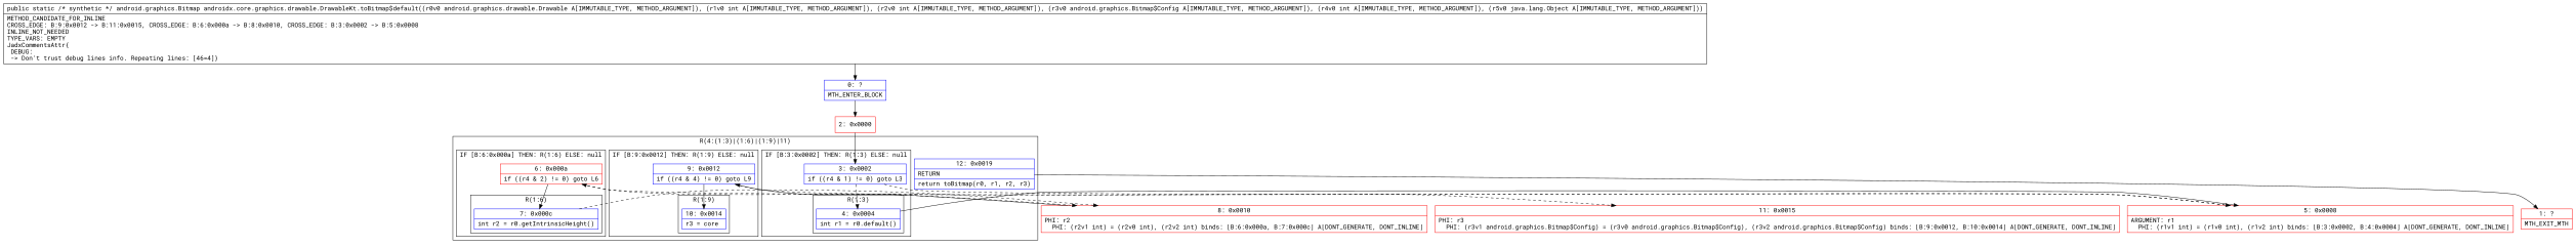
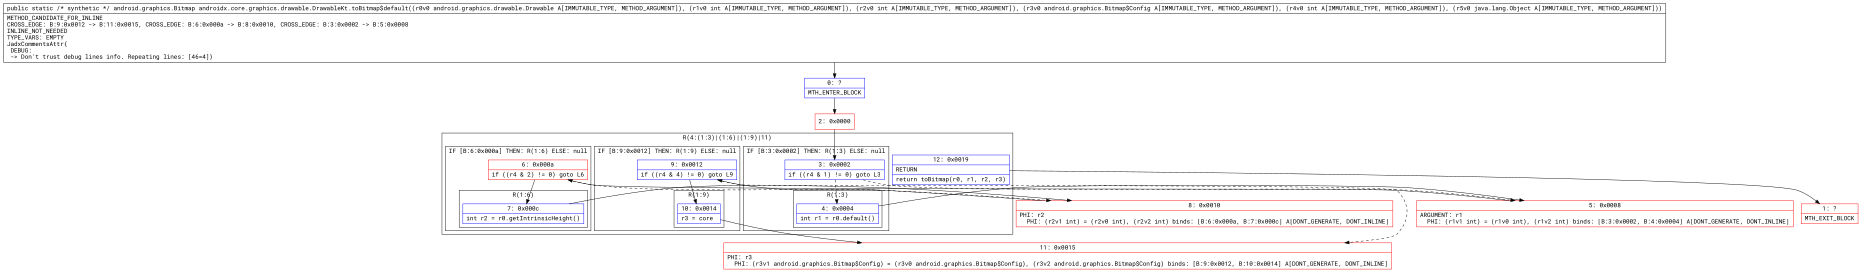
  digraph {
    fontname="Roboto Mono"
    node [color=blue fontname="Roboto Mono" shape=record]
    edge [fontname="Roboto Mono"]
    n1 [label="{4\:\ 0x0004|int r1 = r0.default()\l}"]
    n2 [label="{3\:\ 0x0002|if ((r4 & 1) != 0) goto L3\l}"]
    n3 [label="{7\:\ 0x000c|int r2 = r0.getIntrinsicHeight()\l}"]
    n4 [color=red label="{6\:\ 0x000a|if ((r4 & 2) != 0) goto L6\l}"]
    n5 [label="{10\:\ 0x0014|r3 = core\l}"]
    n6 [label="{9\:\ 0x0012|if ((r4 & 4) != 0) goto L9\l}"]
    n7 [label="{12\:\ 0x0019|RETURN\l|return toBitmap(r0, r1, r2, r3)\l}"]
    n8 [color=red label="{5\:\ 0x0008|ARGUMENT: r1 \l  PHI: (r1v1 int) = (r1v0 int), (r1v2 int) binds: [B:3:0x0002, B:4:0x0004] A[DONT_GENERATE, DONT_INLINE]\l}"]
    n9 [color=red label="{8\:\ 0x0010|PHI: r2 \l  PHI: (r2v1 int) = (r2v0 int), (r2v2 int) binds: [B:6:0x000a, B:7:0x000c] A[DONT_GENERATE, DONT_INLINE]\l}"]
    n10 [color=red label="{11\:\ 0x0015|PHI: r3 \l  PHI: (r3v1 android.graphics.Bitmap$Config) = (r3v0 android.graphics.Bitmap$Config), (r3v2 android.graphics.Bitmap$Config) binds: [B:9:0x0012, B:10:0x0014] A[DONT_GENERATE, DONT_INLINE]\l}"]
-   n11 [color=red label="{1\:\ ?|MTH_EXIT_MTH\l}"]
+   n11 [color=red label="{1\:\ ?|MTH_EXIT_BLOCK\l}"]
    n12 [label="{0\:\ ?|MTH_ENTER_BLOCK\l}"]
    n13 [color=red label="{2\:\ 0x0000}"]
    n14 [label="{public static \/* synthetic *\/ android.graphics.Bitmap androidx.core.graphics.drawable.DrawableKt.toBitmap$default((r0v0 android.graphics.drawable.Drawable A[IMMUTABLE_TYPE, METHOD_ARGUMENT]), (r1v0 int A[IMMUTABLE_TYPE, METHOD_ARGUMENT]), (r2v0 int A[IMMUTABLE_TYPE, METHOD_ARGUMENT]), (r3v0 android.graphics.Bitmap$Config A[IMMUTABLE_TYPE, METHOD_ARGUMENT]), (r4v0 int A[IMMUTABLE_TYPE, METHOD_ARGUMENT]), (r5v0 java.lang.Object A[IMMUTABLE_TYPE, METHOD_ARGUMENT]))  | METHOD_CANDIDATE_FOR_INLINE\lCROSS_EDGE: B:9:0x0012 \-\> B:11:0x0015, CROSS_EDGE: B:6:0x000a \-\> B:8:0x0010, CROSS_EDGE: B:3:0x0002 \-\> B:5:0x0008\lINLINE_NOT_NEEDED\lTYPE_VARS: EMPTY\lJadxCommentsAttr\{\l DEBUG: \l \-\> Don't trust debug lines info. Repeating lines: [46=4]\}\l}" color=""]
    subgraph cluster_1 {
      label="R(4:(1:3)|(1:6)|(1:9)|11)"
      n7
      subgraph cluster_2 {
        label="IF [B:3:0x0002] THEN: R(1:3) ELSE: null"
        n2
        subgraph cluster_3 {
          label="R(1:3)"
          n1
        }
      }
      subgraph cluster_4 {
        label="IF [B:6:0x000a] THEN: R(1:6) ELSE: null"
        n4
        subgraph cluster_5 {
          label="R(1:6)"
          n3
        }
      }
      subgraph cluster_6 {
        label="IF [B:9:0x0012] THEN: R(1:9) ELSE: null"
        n6
        subgraph cluster_7 {
          label="R(1:9)"
          n5
        }
      }
    }
    n1 -> n8
    n2 -> n1 [style=dashed]
    n2 -> n8 [style=dashed]
-   n3 -> n9 [style=dashed]
+   n3 -> n9
    n4 -> n3
    n4 -> n9 [style=dashed]
+   n5 -> n10
    n6 -> n5
    n6 -> n10 [style=dashed]
    n7 -> n11
-   n8 -> n4 [style=dashed]
+   n8 -> n4
    n9 -> n6
    n12 -> n13
    n13 -> n2
    n14 -> n12
  }
